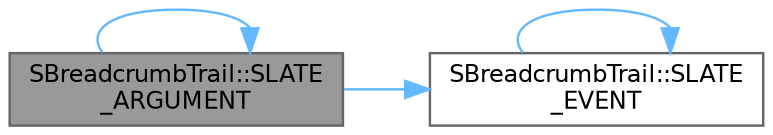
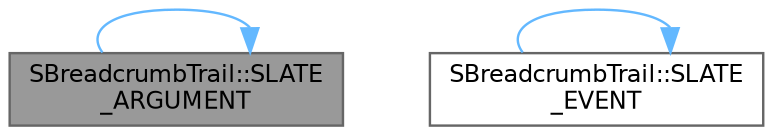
  digraph {
    rankdir=LR
    fontname="DejaVu Sans"
    node [fontname="DejaVu Sans" fontsize=10 shape=box style=filled]
    edge [color=steelblue1 fontname="DejaVu Sans" fontsize=10 labelfontname=Helvetica labelfontsize=10 style=solid]
    n1 [color=gray40 fillcolor=grey60 fontcolor=black height=0.2 label="SBreadcrumbTrail::SLATE\l_ARGUMENT" width=0.4]
    n2 [color=grey40 fillcolor=white height=0.2 label="SBreadcrumbTrail::SLATE\l_EVENT" width=0.4]
    n1 -> n1
-   n1 -> n2
    n2 -> n2
  }
